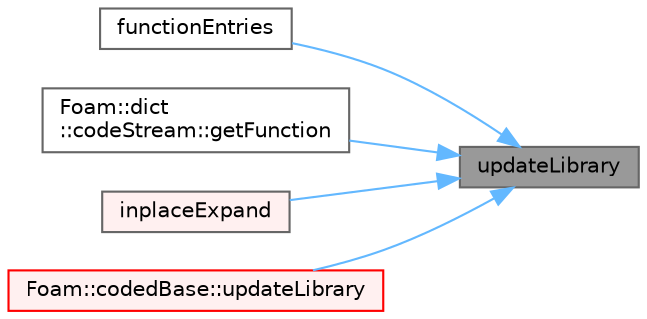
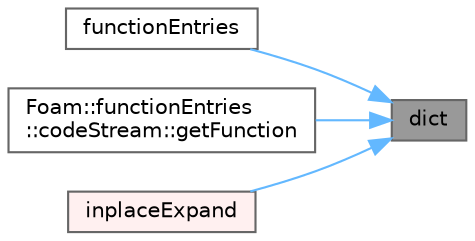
  digraph {
    rankdir=RL
    node [color=grey40 fillcolor=white fontname=Helvetica fontsize=10 shape=box style=filled]
    edge [color=steelblue1 dir=back fontname=Helvetica fontsize=10 labelfontname=Helvetica labelfontsize=10 style=solid]
-   n1 [color=gray40 fillcolor=grey60 fontcolor=black height=0.2 label=updateLibrary width=0.4]
+   n1 [color=gray40 fillcolor=grey60 fontcolor=black height=0.2 label=dict width=0.4]
    n2 [height=0.2 label=functionEntries width=0.4]
-   n3 [height=0.2 label="Foam::dict\l::codeStream::getFunction" width=0.4]
+   n3 [height=0.2 label="Foam::functionEntries\l::codeStream::getFunction" width=0.4]
    n4 [fillcolor="#FFF0F0" height=0.2 label=inplaceExpand width=0.4]
-   n5 [color=red fillcolor="#FFF0F0" height=0.2 label="Foam::codedBase::updateLibrary" width=0.4]
    n1 -> n2
    n1 -> n3
    n1 -> n4
-   n1 -> n5
  }
